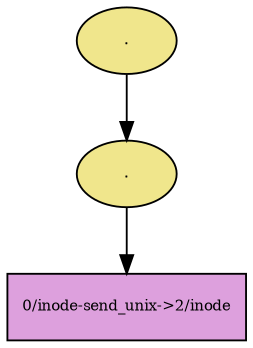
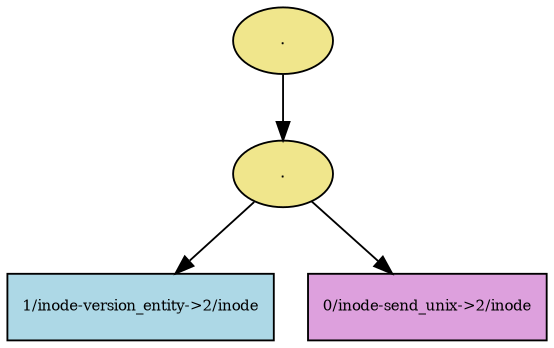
  digraph {
    node [fillcolor=khaki fontsize=8 shape=ellipse style=filled]
    edge [color="#000000" fontsize=8]
    n1 [label="."]
    n2 [label="."]
+   n3 [fillcolor=lightblue label="1/inode-version_entity->2/inode" shape=rectangle]
    n4 [fillcolor=plum label="0/inode-send_unix->2/inode" shape=rectangle]
    n1 -> n2
+   n2 -> n3
    n2 -> n4
  }
